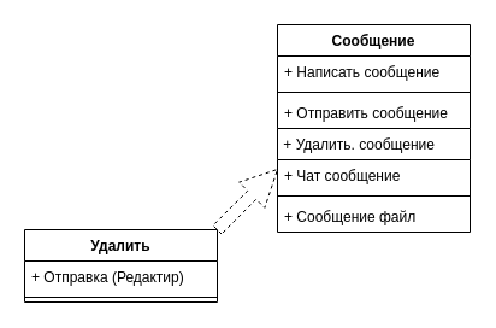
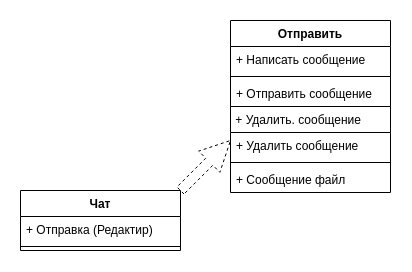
  <mxCell id="0" value="" />
  <mxCell id="1" parent="0" />
  <mxCell id="2" value="" style="group" parent="1" vertex="1" connectable="0"><mxGeometry x="230" y="20" width="160" height="172" as="geometry" /></mxCell>
- <mxCell id="3" value="Сообщение" style="swimlane;fontStyle=1;align=center;verticalAlign=top;childLayout=stackLayout;horizontal=1;startSize=26;horizontalStack=0;resizeParent=1;resizeParentMax=0;resizeLast=0;collapsible=1;marginBottom=0;" parent="2" vertex="1"><mxGeometry width="160" height="86" as="geometry" /></mxCell>
+ <mxCell id="3" value="Отправить" style="swimlane;fontStyle=1;align=center;verticalAlign=top;childLayout=stackLayout;horizontal=1;startSize=26;horizontalStack=0;resizeParent=1;resizeParentMax=0;resizeLast=0;collapsible=1;marginBottom=0;" parent="2" vertex="1"><mxGeometry width="160" height="86" as="geometry" /></mxCell>
  <mxCell id="4" value="+ Написать сообщение" style="text;strokeColor=none;fillColor=none;align=left;verticalAlign=top;spacingLeft=4;spacingRight=4;overflow=hidden;rotatable=0;points=[[0,0.5],[1,0.5]];portConstraint=eastwest;" parent="3" vertex="1"><mxGeometry y="26" width="160" height="26" as="geometry" /></mxCell>
  <mxCell id="5" value="" style="line;strokeWidth=1;fillColor=none;align=left;verticalAlign=middle;spacingTop=-1;spacingLeft=3;spacingRight=3;rotatable=0;labelPosition=right;points=[];portConstraint=eastwest;" parent="3" vertex="1"><mxGeometry y="52" width="160" height="8" as="geometry" /></mxCell>
  <mxCell id="6" value="+ Отправить сообщение" style="text;strokeColor=none;fillColor=none;align=left;verticalAlign=top;spacingLeft=4;spacingRight=4;overflow=hidden;rotatable=0;points=[[0,0.5],[1,0.5]];portConstraint=eastwest;" parent="3" vertex="1"><mxGeometry y="60" width="160" height="26" as="geometry" /></mxCell>
  <mxCell id="7" value=" + Удалить. сообщение" style="swimlane;fontStyle=0;align=left;verticalAlign=top;childLayout=stackLayout;horizontal=1;startSize=26;horizontalStack=0;resizeParent=1;resizeParentMax=0;resizeLast=0;collapsible=1;marginBottom=0;" parent="2" vertex="1"><mxGeometry y="86" width="160" height="86" as="geometry" /></mxCell>
- <mxCell id="8" value="+ Чат сообщение" style="text;strokeColor=none;fillColor=none;align=left;verticalAlign=top;spacingLeft=4;spacingRight=4;overflow=hidden;rotatable=0;points=[[0,0.5],[1,0.5]];portConstraint=eastwest;" parent="7" vertex="1"><mxGeometry y="26" width="160" height="26" as="geometry" /></mxCell>
+ <mxCell id="8" value="+ Удалить сообщение" style="text;strokeColor=none;fillColor=none;align=left;verticalAlign=top;spacingLeft=4;spacingRight=4;overflow=hidden;rotatable=0;points=[[0,0.5],[1,0.5]];portConstraint=eastwest;" parent="7" vertex="1"><mxGeometry y="26" width="160" height="26" as="geometry" /></mxCell>
  <mxCell id="9" value="" style="line;strokeWidth=1;fillColor=none;align=left;verticalAlign=middle;spacingTop=-1;spacingLeft=3;spacingRight=3;rotatable=0;labelPosition=right;points=[];portConstraint=eastwest;" parent="7" vertex="1"><mxGeometry y="52" width="160" height="8" as="geometry" /></mxCell>
  <mxCell id="10" value="+ Сообщение файл" style="text;strokeColor=none;fillColor=none;align=left;verticalAlign=top;spacingLeft=4;spacingRight=4;overflow=hidden;rotatable=0;points=[[0,0.5],[1,0.5]];portConstraint=eastwest;" parent="7" vertex="1"><mxGeometry y="60" width="160" height="26" as="geometry" /></mxCell>
- <mxCell id="11" value="Удалить" style="swimlane;fontStyle=1;align=center;verticalAlign=top;childLayout=stackLayout;horizontal=1;startSize=26;horizontalStack=0;resizeParent=1;resizeParentMax=0;resizeLast=0;collapsible=1;marginBottom=0;" parent="1" vertex="1"><mxGeometry x="20" y="190" width="160" height="60" as="geometry" /></mxCell>
+ <mxCell id="11" value="Чат" style="swimlane;fontStyle=1;align=center;verticalAlign=top;childLayout=stackLayout;horizontal=1;startSize=26;horizontalStack=0;resizeParent=1;resizeParentMax=0;resizeLast=0;collapsible=1;marginBottom=0;" parent="1" vertex="1"><mxGeometry x="20" y="190" width="160" height="60" as="geometry" /></mxCell>
  <mxCell id="12" value="+ Отправка (Редактир)" style="text;strokeColor=none;fillColor=none;align=left;verticalAlign=top;spacingLeft=4;spacingRight=4;overflow=hidden;rotatable=0;points=[[0,0.5],[1,0.5]];portConstraint=eastwest;" parent="11" vertex="1"><mxGeometry y="26" width="160" height="26" as="geometry" /></mxCell>
  <mxCell id="13" value="" style="line;strokeWidth=1;fillColor=none;align=left;verticalAlign=middle;spacingTop=-1;spacingLeft=3;spacingRight=3;rotatable=0;labelPosition=right;points=[];portConstraint=eastwest;" parent="11" vertex="1"><mxGeometry y="52" width="160" height="8" as="geometry" /></mxCell>
  <mxCell id="14" value="" style="endArrow=none;dashed=1;html=1;rounded=0;shape=arrow;edgeStyle=orthogonalEdgeStyle;" edge="1" parent="1"><mxGeometry width="50" height="50" relative="1" as="geometry"><mxPoint x="180" y="190" as="sourcePoint" /><mxPoint x="230" y="140" as="targetPoint" /></mxGeometry></mxCell>
